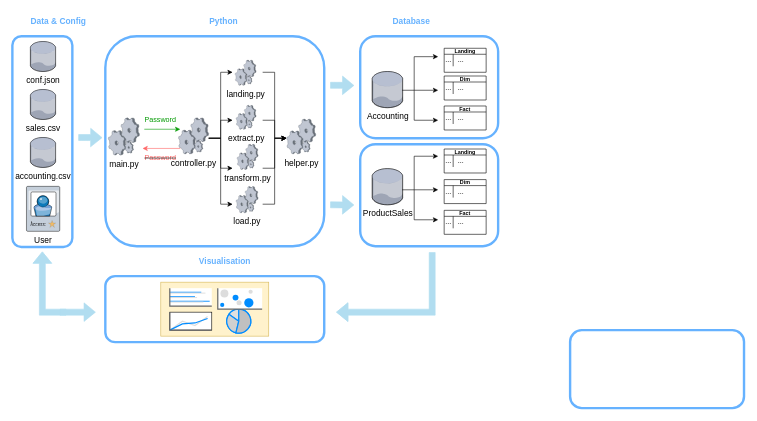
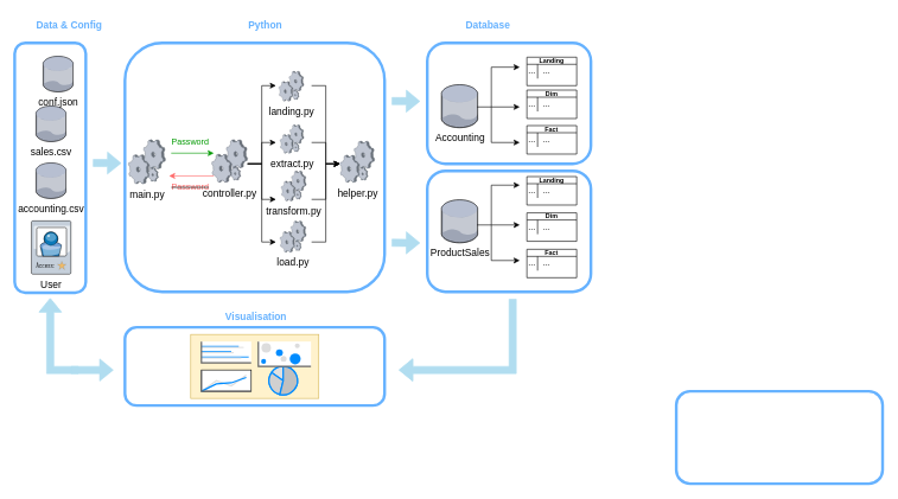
  <mxCell id="0" />
  <mxCell id="1" parent="0" />
  <mxCell id="2" value="" style="rounded=0;whiteSpace=wrap;html=1;fillColor=#fff2cc;strokeColor=#d6b656;align=center;" parent="1" vertex="1"><mxGeometry x="267.5" y="470" width="180" height="90" as="geometry" /></mxCell>
  <mxCell id="3" value="" style="verticalLabelPosition=bottom;shadow=0;dashed=0;align=center;html=1;verticalAlign=top;strokeWidth=1;shape=mxgraph.mockup.graphics.lineChart;strokeColor2=#666666;strokeColor3=#008cff;strokeColor4=#dddddd;fontFamily=Helvetica;fontSize=14;" parent="1" vertex="1"><mxGeometry x="282.5" y="520" width="70" height="30" as="geometry" /></mxCell>
  <mxCell id="4" value="" style="verticalLabelPosition=bottom;shadow=0;dashed=0;align=center;html=1;verticalAlign=top;strokeWidth=1;shape=mxgraph.mockup.graphics.pieChart;strokeColor=#008cff;parts=10,20,35;partColors=#e0e0e0,#d0d0d0,#c0c0c0,#b0b0b0,#a0a0a0;strokeWidth=2;fontFamily=Helvetica;fontSize=14;" parent="1" vertex="1"><mxGeometry x="377.5" y="515" width="40" height="40" as="geometry" /></mxCell>
  <mxCell id="5" value="" style="verticalLabelPosition=bottom;shadow=0;dashed=0;align=center;html=1;verticalAlign=top;strokeWidth=1;shape=mxgraph.mockup.graphics.barChart;strokeColor=none;strokeColor2=none;strokeColor3=#666666;fillColor2=#008cff;fillColor3=#dddddd;fontFamily=Helvetica;fontSize=14;" parent="1" vertex="1"><mxGeometry x="282.5" y="480" width="70" height="30" as="geometry" /></mxCell>
  <mxCell id="6" value="" style="verticalLabelPosition=bottom;shadow=0;dashed=0;align=center;html=1;verticalAlign=top;strokeWidth=1;shape=mxgraph.mockup.graphics.bubbleChart;strokeColor=none;strokeColor2=none;strokeColor3=#666666;fillColor2=#008cff;fillColor3=#dddddd;fontFamily=Helvetica;fontSize=14;" parent="1" vertex="1"><mxGeometry x="362.5" y="480" width="74" height="35" as="geometry" /></mxCell>
- <mxCell id="7" value="conf.json" style="verticalLabelPosition=bottom;sketch=0;aspect=fixed;html=1;verticalAlign=top;strokeColor=none;align=center;outlineConnect=0;shape=mxgraph.citrix.database;fontFamily=Helvetica;fontSize=14;" parent="1" vertex="1"><mxGeometry x="50" y="68.75" width="42.5" height="50" as="geometry" /></mxCell>
+ <mxCell id="7" value="conf.json" style="verticalLabelPosition=bottom;sketch=0;aspect=fixed;html=1;verticalAlign=top;strokeColor=none;align=center;outlineConnect=0;shape=mxgraph.citrix.database;fontFamily=Helvetica;fontSize=14;" parent="1" vertex="1"><mxGeometry x="60" y="78.75" width="42.5" height="50" as="geometry" /></mxCell>
  <mxCell id="8" value="sales.csv" style="verticalLabelPosition=bottom;sketch=0;aspect=fixed;html=1;verticalAlign=top;strokeColor=none;align=center;outlineConnect=0;shape=mxgraph.citrix.database;fontFamily=Helvetica;fontSize=14;" parent="1" vertex="1"><mxGeometry x="50" y="148.75" width="42.5" height="50" as="geometry" /></mxCell>
  <mxCell id="9" value="User" style="verticalLabelPosition=bottom;sketch=0;aspect=fixed;html=1;verticalAlign=top;strokeColor=none;align=center;outlineConnect=0;shape=mxgraph.citrix.access_card;fontFamily=Helvetica;fontSize=14;" parent="1" vertex="1"><mxGeometry x="43.5" y="310.25" width="55.5" height="75" as="geometry" /></mxCell>
  <mxCell id="10" value="landing.py" style="verticalLabelPosition=bottom;sketch=0;aspect=fixed;html=1;verticalAlign=top;strokeColor=none;align=center;outlineConnect=0;shape=mxgraph.citrix.process;fontFamily=Helvetica;fontSize=14;" parent="1" vertex="1"><mxGeometry x="391.32" y="99.69" width="35.22" height="42" as="geometry" /></mxCell>
  <mxCell id="11" value="transform.py" style="verticalLabelPosition=bottom;sketch=0;aspect=fixed;html=1;verticalAlign=top;strokeColor=none;align=center;outlineConnect=0;shape=mxgraph.citrix.process;fontFamily=Helvetica;fontSize=14;" parent="1" vertex="1"><mxGeometry x="394.66" y="240.06" width="35.23" height="42" as="geometry" /></mxCell>
- <mxCell id="12" value="&lt;b&gt;&lt;font color=&quot;#66b2ff&quot;&gt;Visualisation&lt;/font&gt;&lt;/b&gt;" style="text;html=1;strokeColor=none;fillColor=none;align=center;verticalAlign=middle;whiteSpace=wrap;rounded=0;fontFamily=Helvetica;fontSize=14;" parent="1" vertex="1"><mxGeometry x="282.5" y="420" width="182.5" height="30" as="geometry" /></mxCell>
+ <mxCell id="12" value="&lt;b&gt;&lt;font color=&quot;#66b2ff&quot;&gt;Visualisation&lt;/font&gt;&lt;/b&gt;" style="text;html=1;strokeColor=none;fillColor=none;align=center;verticalAlign=middle;whiteSpace=wrap;rounded=0;fontFamily=Helvetica;fontSize=14;" parent="1" vertex="1"><mxGeometry x="267.5" y="430" width="182.5" height="30" as="geometry" /></mxCell>
  <mxCell id="13" value="" style="rounded=1;whiteSpace=wrap;html=1;fontFamily=Helvetica;fontSize=14;strokeColor=#66B2FF;fillColor=none;strokeWidth=4;" parent="1" vertex="1"><mxGeometry x="20" y="60" width="100" height="351.25" as="geometry" /></mxCell>
  <mxCell id="14" value="controller.py" style="verticalLabelPosition=bottom;sketch=0;aspect=fixed;html=1;verticalAlign=top;strokeColor=none;align=center;outlineConnect=0;shape=mxgraph.citrix.process;fontFamily=Helvetica;fontSize=14;" parent="1" vertex="1"><mxGeometry x="297" y="195.97" width="50.32" height="60" as="geometry" /></mxCell>
  <mxCell id="15" value="" style="rounded=1;whiteSpace=wrap;html=1;fontFamily=Helvetica;fontSize=14;strokeColor=#66B2FF;fillColor=none;strokeWidth=4;" parent="1" vertex="1"><mxGeometry x="600" y="240" width="230" height="170" as="geometry" /></mxCell>
  <mxCell id="16" value="" style="shape=flexArrow;endArrow=classic;html=1;rounded=0;fontFamily=Helvetica;fontSize=14;fontColor=#FF8000;fillColor=#B1DDF0;strokeColor=#B1DDF0;" parent="1" edge="1"><mxGeometry width="50" height="50" relative="1" as="geometry"><mxPoint x="130" y="228.75" as="sourcePoint" /><mxPoint x="170" y="229" as="targetPoint" /></mxGeometry></mxCell>
  <mxCell id="17" value="&lt;font color=&quot;#66b2ff&quot;&gt;&lt;b&gt;Data &amp;amp; Config&lt;/b&gt;&lt;/font&gt;" style="text;html=1;strokeColor=none;fillColor=none;align=center;verticalAlign=middle;whiteSpace=wrap;rounded=0;fontFamily=Helvetica;fontSize=14;fontColor=#FF8000;" parent="1" vertex="1"><mxGeometry x="37.5" y="20" width="117.5" height="30" as="geometry" /></mxCell>
  <mxCell id="18" value="&lt;font color=&quot;#66b2ff&quot;&gt;&lt;b&gt;Python&lt;/b&gt;&lt;/font&gt;" style="text;html=1;strokeColor=none;fillColor=none;align=center;verticalAlign=middle;whiteSpace=wrap;rounded=0;fontFamily=Helvetica;fontSize=14;fontColor=#FF8000;" parent="1" vertex="1"><mxGeometry x="285.75" y="20" width="172.5" height="30" as="geometry" /></mxCell>
  <mxCell id="19" value="&lt;font color=&quot;#66b2ff&quot;&gt;&lt;span&gt;&lt;b&gt;Database&lt;/b&gt;&lt;/span&gt;&lt;/font&gt;" style="text;html=1;strokeColor=none;fillColor=none;align=center;verticalAlign=middle;whiteSpace=wrap;rounded=0;fontFamily=Helvetica;fontSize=14;fontColor=#FF8000;" parent="1" vertex="1"><mxGeometry x="622.5" y="20" width="125" height="30" as="geometry" /></mxCell>
  <mxCell id="20" value="" style="rounded=1;whiteSpace=wrap;html=1;fontFamily=Helvetica;fontSize=14;strokeColor=#66B2FF;fillColor=none;strokeWidth=4;" parent="1" vertex="1"><mxGeometry x="175" y="460" width="365" height="110" as="geometry" /></mxCell>
  <mxCell id="21" value="" style="rounded=1;whiteSpace=wrap;html=1;fontFamily=Helvetica;fontSize=14;strokeColor=#66B2FF;fillColor=none;strokeWidth=4;" parent="1" vertex="1"><mxGeometry x="175" y="60" width="365" height="350" as="geometry" /></mxCell>
  <mxCell id="22" value="" style="rounded=1;whiteSpace=wrap;html=1;fontFamily=Helvetica;fontSize=14;strokeColor=#66B2FF;fillColor=none;strokeWidth=4;" parent="1" vertex="1"><mxGeometry x="950" y="550" width="290" height="130" as="geometry" /></mxCell>
  <mxCell id="23" value="" style="shape=flexArrow;endArrow=classic;html=1;rounded=0;fontFamily=Helvetica;fontSize=14;fontColor=#FF8000;fillColor=#b1ddf0;strokeColor=#B1DDF0;" parent="1" edge="1"><mxGeometry width="50" height="50" relative="1" as="geometry"><mxPoint x="110" y="520" as="sourcePoint" /><mxPoint x="70" y="419" as="targetPoint" /><Array as="points"><mxPoint x="70" y="520" /></Array></mxGeometry></mxCell>
  <mxCell id="24" value="main.py" style="verticalLabelPosition=bottom;sketch=0;aspect=fixed;html=1;verticalAlign=top;strokeColor=none;align=center;outlineConnect=0;shape=mxgraph.citrix.process;fontFamily=Helvetica;fontSize=14;" vertex="1" parent="1"><mxGeometry x="180" y="196" width="52" height="62" as="geometry" /></mxCell>
  <mxCell id="25" value="extract.py" style="verticalLabelPosition=bottom;sketch=0;aspect=fixed;html=1;verticalAlign=top;strokeColor=none;align=center;outlineConnect=0;shape=mxgraph.citrix.process;fontFamily=Helvetica;fontSize=14;" vertex="1" parent="1"><mxGeometry x="392.99" y="175.06" width="33.55" height="40" as="geometry" /></mxCell>
  <mxCell id="26" value="load.py" style="verticalLabelPosition=bottom;sketch=0;aspect=fixed;html=1;verticalAlign=top;strokeColor=none;align=center;outlineConnect=0;shape=mxgraph.citrix.process;fontFamily=Helvetica;fontSize=14;" vertex="1" parent="1"><mxGeometry x="392.99" y="310.31" width="36.9" height="44" as="geometry" /></mxCell>
  <mxCell id="27" value="" style="endArrow=classic;html=1;rounded=0;strokeColor=#009900;" edge="1" parent="1"><mxGeometry width="50" height="50" relative="1" as="geometry"><mxPoint x="240" y="215" as="sourcePoint" /><mxPoint x="300" y="215" as="targetPoint" /></mxGeometry></mxCell>
  <mxCell id="28" value="&lt;font color=&quot;#009900&quot;&gt;Password&lt;/font&gt;" style="text;html=1;strokeColor=none;fillColor=none;align=center;verticalAlign=middle;whiteSpace=wrap;rounded=0;" vertex="1" parent="1"><mxGeometry x="237" y="185" width="60" height="30" as="geometry" /></mxCell>
  <mxCell id="29" value="" style="endArrow=classic;html=1;rounded=0;fontColor=#009900;strokeColor=#FF6666;" edge="1" parent="1"><mxGeometry width="50" height="50" relative="1" as="geometry"><mxPoint x="300" y="247" as="sourcePoint" /><mxPoint x="237" y="247" as="targetPoint" /></mxGeometry></mxCell>
  <mxCell id="30" value="&lt;strike&gt;&lt;font color=&quot;#ff6666&quot;&gt;Password&lt;/font&gt;&lt;/strike&gt;" style="text;html=1;strokeColor=none;fillColor=none;align=center;verticalAlign=middle;whiteSpace=wrap;rounded=0;" vertex="1" parent="1"><mxGeometry x="237" y="248" width="60" height="30" as="geometry" /></mxCell>
  <mxCell id="31" value="accounting.csv" style="verticalLabelPosition=bottom;sketch=0;aspect=fixed;html=1;verticalAlign=top;strokeColor=none;align=center;outlineConnect=0;shape=mxgraph.citrix.database;fontFamily=Helvetica;fontSize=14;" vertex="1" parent="1"><mxGeometry x="50" y="228.75" width="42.5" height="50" as="geometry" /></mxCell>
  <mxCell id="32" value="helper.py" style="verticalLabelPosition=bottom;sketch=0;aspect=fixed;html=1;verticalAlign=top;strokeColor=none;align=center;outlineConnect=0;shape=mxgraph.citrix.process;fontFamily=Helvetica;fontSize=14;" vertex="1" parent="1"><mxGeometry x="477.32" y="198.03" width="48.59" height="57.94" as="geometry" /></mxCell>
  <mxCell id="33" value="" style="endArrow=classic;html=1;rounded=0;fontColor=#FF6666;strokeColor=#000000;" edge="1" parent="1"><mxGeometry width="50" height="50" relative="1" as="geometry"><mxPoint x="347.32" y="230" as="sourcePoint" /><mxPoint x="387.32" y="120" as="targetPoint" /><Array as="points"><mxPoint x="367.32" y="230" /><mxPoint x="367.32" y="120" /></Array></mxGeometry></mxCell>
  <mxCell id="34" value="" style="endArrow=classic;html=1;rounded=0;fontColor=#FF6666;strokeColor=#000000;" edge="1" parent="1"><mxGeometry width="50" height="50" relative="1" as="geometry"><mxPoint x="347.32" y="230" as="sourcePoint" /><mxPoint x="387.32" y="340" as="targetPoint" /><Array as="points"><mxPoint x="367.32" y="230" /><mxPoint x="367.32" y="340" /></Array></mxGeometry></mxCell>
  <mxCell id="35" value="" style="endArrow=classic;html=1;rounded=0;fontColor=#FF6666;strokeColor=#000000;" edge="1" parent="1"><mxGeometry width="50" height="50" relative="1" as="geometry"><mxPoint x="347.32" y="230" as="sourcePoint" /><mxPoint x="387.32" y="200" as="targetPoint" /><Array as="points"><mxPoint x="367.32" y="230" /><mxPoint x="367.32" y="200" /></Array></mxGeometry></mxCell>
  <mxCell id="36" value="" style="endArrow=classic;html=1;rounded=0;fontColor=#FF6666;strokeColor=#000000;" edge="1" parent="1"><mxGeometry width="50" height="50" relative="1" as="geometry"><mxPoint x="347.32" y="230" as="sourcePoint" /><mxPoint x="387.32" y="280" as="targetPoint" /><Array as="points"><mxPoint x="367.32" y="230" /><mxPoint x="367.32" y="280" /></Array></mxGeometry></mxCell>
  <mxCell id="37" value="" style="endArrow=classic;html=1;rounded=0;fontColor=#FF6666;strokeColor=#000000;" edge="1" parent="1"><mxGeometry width="50" height="50" relative="1" as="geometry"><mxPoint x="437.32" y="120" as="sourcePoint" /><mxPoint x="477.32" y="230" as="targetPoint" /><Array as="points"><mxPoint x="457.32" y="120" /><mxPoint x="457.32" y="230" /></Array></mxGeometry></mxCell>
  <mxCell id="38" value="" style="endArrow=classic;html=1;rounded=0;fontColor=#FF6666;strokeColor=#000000;" edge="1" parent="1"><mxGeometry width="50" height="50" relative="1" as="geometry"><mxPoint x="437.32" y="200" as="sourcePoint" /><mxPoint x="477.32" y="230" as="targetPoint" /><Array as="points"><mxPoint x="457.32" y="200" /><mxPoint x="457.32" y="230" /></Array></mxGeometry></mxCell>
  <mxCell id="39" value="" style="endArrow=classic;html=1;rounded=0;fontColor=#FF6666;strokeColor=#000000;" edge="1" parent="1"><mxGeometry width="50" height="50" relative="1" as="geometry"><mxPoint x="437.32" y="280" as="sourcePoint" /><mxPoint x="477.32" y="230" as="targetPoint" /><Array as="points"><mxPoint x="457.32" y="280" /><mxPoint x="457.32" y="230" /></Array></mxGeometry></mxCell>
  <mxCell id="40" value="" style="endArrow=classic;html=1;rounded=0;fontColor=#FF6666;strokeColor=#000000;" edge="1" parent="1"><mxGeometry width="50" height="50" relative="1" as="geometry"><mxPoint x="437.32" y="340" as="sourcePoint" /><mxPoint x="477.32" y="230" as="targetPoint" /><Array as="points"><mxPoint x="457.32" y="340" /><mxPoint x="457.32" y="230" /></Array></mxGeometry></mxCell>
  <mxCell id="41" value="" style="shape=flexArrow;endArrow=classic;html=1;rounded=0;fontFamily=Helvetica;fontSize=14;fontColor=#FF8000;fillColor=#b1ddf0;strokeColor=#B1DDF0;" edge="1" parent="1"><mxGeometry width="50" height="50" relative="1" as="geometry"><mxPoint x="550" y="141.69" as="sourcePoint" /><mxPoint x="590" y="141.94" as="targetPoint" /></mxGeometry></mxCell>
  <mxCell id="42" value="Accounting" style="verticalLabelPosition=bottom;sketch=0;aspect=fixed;html=1;verticalAlign=top;strokeColor=none;align=center;outlineConnect=0;shape=mxgraph.citrix.database;fontFamily=Helvetica;fontSize=14;" vertex="1" parent="1"><mxGeometry x="620" y="118.75" width="51.26" height="60.31" as="geometry" /></mxCell>
  <mxCell id="43" value="ProductSales" style="verticalLabelPosition=bottom;sketch=0;aspect=fixed;html=1;verticalAlign=top;strokeColor=none;align=center;outlineConnect=0;shape=mxgraph.citrix.database;fontFamily=Helvetica;fontSize=14;" vertex="1" parent="1"><mxGeometry x="620" y="280.69" width="51.26" height="60.31" as="geometry" /></mxCell>
  <mxCell id="44" value="" style="rounded=1;whiteSpace=wrap;html=1;fontFamily=Helvetica;fontSize=14;strokeColor=#66B2FF;fillColor=none;strokeWidth=4;" vertex="1" parent="1"><mxGeometry x="600" y="60" width="230" height="170" as="geometry" /></mxCell>
  <mxCell id="45" value="Landing" style="shape=table;startSize=10;container=1;collapsible=0;childLayout=tableLayout;fixedRows=1;rowLines=0;fontStyle=1;fontColor=#000000;fontSize=9;" vertex="1" parent="1"><mxGeometry x="740" y="80" width="70" height="40" as="geometry" /></mxCell>
  <mxCell id="46" value="" style="shape=tableRow;horizontal=0;startSize=0;swimlaneHead=0;swimlaneBody=0;top=0;left=0;bottom=0;right=0;collapsible=0;dropTarget=0;fillColor=none;points=[[0,0.5],[1,0.5]];portConstraint=eastwest;fontColor=#FF6666;" vertex="1" parent="45"><mxGeometry y="10" width="70" height="20" as="geometry" /></mxCell>
  <mxCell id="47" value="&lt;font color=&quot;#000000&quot;&gt;...&lt;/font&gt;" style="shape=partialRectangle;html=1;whiteSpace=wrap;connectable=0;fillColor=none;top=0;left=0;bottom=0;right=0;overflow=hidden;pointerEvents=1;fontColor=#FF6666;" vertex="1" parent="46"><mxGeometry width="15" height="20" as="geometry"><mxRectangle width="15" height="20" as="alternateBounds" /></mxGeometry></mxCell>
  <mxCell id="48" value="&lt;font color=&quot;#000000&quot;&gt;...&lt;/font&gt;" style="shape=partialRectangle;html=1;whiteSpace=wrap;connectable=0;fillColor=none;top=0;left=0;bottom=0;right=0;align=left;spacingLeft=6;overflow=hidden;fontColor=#FF6666;" vertex="1" parent="46"><mxGeometry x="15" width="55" height="20" as="geometry"><mxRectangle width="55" height="20" as="alternateBounds" /></mxGeometry></mxCell>
  <mxCell id="49" value="Dim" style="shape=table;startSize=10;container=1;collapsible=0;childLayout=tableLayout;fixedRows=1;rowLines=0;fontStyle=1;fontColor=#000000;fontSize=9;" vertex="1" parent="1"><mxGeometry x="740" y="126.25" width="70" height="40" as="geometry" /></mxCell>
  <mxCell id="50" value="" style="shape=tableRow;horizontal=0;startSize=0;swimlaneHead=0;swimlaneBody=0;top=0;left=0;bottom=0;right=0;collapsible=0;dropTarget=0;fillColor=none;points=[[0,0.5],[1,0.5]];portConstraint=eastwest;fontColor=#FF6666;" vertex="1" parent="49"><mxGeometry y="10" width="70" height="20" as="geometry" /></mxCell>
  <mxCell id="51" value="&lt;font color=&quot;#000000&quot;&gt;...&lt;/font&gt;" style="shape=partialRectangle;html=1;whiteSpace=wrap;connectable=0;fillColor=none;top=0;left=0;bottom=0;right=0;overflow=hidden;pointerEvents=1;fontColor=#FF6666;" vertex="1" parent="50"><mxGeometry width="15" height="20" as="geometry"><mxRectangle width="15" height="20" as="alternateBounds" /></mxGeometry></mxCell>
  <mxCell id="52" value="&lt;font color=&quot;#000000&quot;&gt;...&lt;/font&gt;" style="shape=partialRectangle;html=1;whiteSpace=wrap;connectable=0;fillColor=none;top=0;left=0;bottom=0;right=0;align=left;spacingLeft=6;overflow=hidden;fontColor=#FF6666;" vertex="1" parent="50"><mxGeometry x="15" width="55" height="20" as="geometry"><mxRectangle width="55" height="20" as="alternateBounds" /></mxGeometry></mxCell>
  <mxCell id="53" value="Dim" style="shape=table;startSize=10;container=1;collapsible=0;childLayout=tableLayout;fixedRows=1;rowLines=0;fontStyle=1;fontColor=#000000;fontSize=9;" vertex="1" parent="1"><mxGeometry x="740" y="298.97" width="70" height="40" as="geometry" /></mxCell>
  <mxCell id="54" value="" style="shape=tableRow;horizontal=0;startSize=0;swimlaneHead=0;swimlaneBody=0;top=0;left=0;bottom=0;right=0;collapsible=0;dropTarget=0;fillColor=none;points=[[0,0.5],[1,0.5]];portConstraint=eastwest;fontColor=#FF6666;" vertex="1" parent="53"><mxGeometry y="10" width="70" height="20" as="geometry" /></mxCell>
  <mxCell id="55" value="&lt;font color=&quot;#000000&quot;&gt;...&lt;/font&gt;" style="shape=partialRectangle;html=1;whiteSpace=wrap;connectable=0;fillColor=none;top=0;left=0;bottom=0;right=0;overflow=hidden;pointerEvents=1;fontColor=#FF6666;" vertex="1" parent="54"><mxGeometry width="15" height="20" as="geometry"><mxRectangle width="15" height="20" as="alternateBounds" /></mxGeometry></mxCell>
  <mxCell id="56" value="&lt;font color=&quot;#000000&quot;&gt;...&lt;/font&gt;" style="shape=partialRectangle;html=1;whiteSpace=wrap;connectable=0;fillColor=none;top=0;left=0;bottom=0;right=0;align=left;spacingLeft=6;overflow=hidden;fontColor=#FF6666;" vertex="1" parent="54"><mxGeometry x="15" width="55" height="20" as="geometry"><mxRectangle width="55" height="20" as="alternateBounds" /></mxGeometry></mxCell>
  <mxCell id="57" value="Fact" style="shape=table;startSize=10;container=1;collapsible=0;childLayout=tableLayout;fixedRows=1;rowLines=0;fontStyle=1;fontColor=#000000;fontSize=9;" vertex="1" parent="1"><mxGeometry x="740" y="176.25" width="70" height="40" as="geometry" /></mxCell>
  <mxCell id="58" value="" style="shape=tableRow;horizontal=0;startSize=0;swimlaneHead=0;swimlaneBody=0;top=0;left=0;bottom=0;right=0;collapsible=0;dropTarget=0;fillColor=none;points=[[0,0.5],[1,0.5]];portConstraint=eastwest;fontColor=#FF6666;" vertex="1" parent="57"><mxGeometry y="10" width="70" height="20" as="geometry" /></mxCell>
  <mxCell id="59" value="&lt;font color=&quot;#000000&quot;&gt;...&lt;/font&gt;" style="shape=partialRectangle;html=1;whiteSpace=wrap;connectable=0;fillColor=none;top=0;left=0;bottom=0;right=0;overflow=hidden;pointerEvents=1;fontColor=#FF6666;" vertex="1" parent="58"><mxGeometry width="15" height="20" as="geometry"><mxRectangle width="15" height="20" as="alternateBounds" /></mxGeometry></mxCell>
  <mxCell id="60" value="&lt;font color=&quot;#000000&quot;&gt;...&lt;/font&gt;" style="shape=partialRectangle;html=1;whiteSpace=wrap;connectable=0;fillColor=none;top=0;left=0;bottom=0;right=0;align=left;spacingLeft=6;overflow=hidden;fontColor=#FF6666;" vertex="1" parent="58"><mxGeometry x="15" width="55" height="20" as="geometry"><mxRectangle width="55" height="20" as="alternateBounds" /></mxGeometry></mxCell>
  <mxCell id="61" value="Landing" style="shape=table;startSize=10;container=1;collapsible=0;childLayout=tableLayout;fixedRows=1;rowLines=0;fontStyle=1;fontColor=#000000;fontSize=9;" vertex="1" parent="1"><mxGeometry x="740" y="247.97" width="70" height="40" as="geometry" /></mxCell>
  <mxCell id="62" value="" style="shape=tableRow;horizontal=0;startSize=0;swimlaneHead=0;swimlaneBody=0;top=0;left=0;bottom=0;right=0;collapsible=0;dropTarget=0;fillColor=none;points=[[0,0.5],[1,0.5]];portConstraint=eastwest;fontColor=#FF6666;" vertex="1" parent="61"><mxGeometry y="10" width="70" height="20" as="geometry" /></mxCell>
  <mxCell id="63" value="&lt;font color=&quot;#000000&quot;&gt;...&lt;/font&gt;" style="shape=partialRectangle;html=1;whiteSpace=wrap;connectable=0;fillColor=none;top=0;left=0;bottom=0;right=0;overflow=hidden;pointerEvents=1;fontColor=#FF6666;" vertex="1" parent="62"><mxGeometry width="15" height="20" as="geometry"><mxRectangle width="15" height="20" as="alternateBounds" /></mxGeometry></mxCell>
  <mxCell id="64" value="&lt;font color=&quot;#000000&quot;&gt;...&lt;/font&gt;" style="shape=partialRectangle;html=1;whiteSpace=wrap;connectable=0;fillColor=none;top=0;left=0;bottom=0;right=0;align=left;spacingLeft=6;overflow=hidden;fontColor=#FF6666;" vertex="1" parent="62"><mxGeometry x="15" width="55" height="20" as="geometry"><mxRectangle width="55" height="20" as="alternateBounds" /></mxGeometry></mxCell>
  <mxCell id="65" value="Fact" style="shape=table;startSize=10;container=1;collapsible=0;childLayout=tableLayout;fixedRows=1;rowLines=0;fontStyle=1;fontColor=#000000;fontSize=9;" vertex="1" parent="1"><mxGeometry x="740" y="350.22" width="70" height="40" as="geometry" /></mxCell>
  <mxCell id="66" value="" style="shape=tableRow;horizontal=0;startSize=0;swimlaneHead=0;swimlaneBody=0;top=0;left=0;bottom=0;right=0;collapsible=0;dropTarget=0;fillColor=none;points=[[0,0.5],[1,0.5]];portConstraint=eastwest;fontColor=#FF6666;" vertex="1" parent="65"><mxGeometry y="10" width="70" height="20" as="geometry" /></mxCell>
  <mxCell id="67" value="&lt;font color=&quot;#000000&quot;&gt;...&lt;/font&gt;" style="shape=partialRectangle;html=1;whiteSpace=wrap;connectable=0;fillColor=none;top=0;left=0;bottom=0;right=0;overflow=hidden;pointerEvents=1;fontColor=#FF6666;" vertex="1" parent="66"><mxGeometry width="15" height="20" as="geometry"><mxRectangle width="15" height="20" as="alternateBounds" /></mxGeometry></mxCell>
  <mxCell id="68" value="&lt;font color=&quot;#000000&quot;&gt;...&lt;/font&gt;" style="shape=partialRectangle;html=1;whiteSpace=wrap;connectable=0;fillColor=none;top=0;left=0;bottom=0;right=0;align=left;spacingLeft=6;overflow=hidden;fontColor=#FF6666;" vertex="1" parent="66"><mxGeometry x="15" width="55" height="20" as="geometry"><mxRectangle width="55" height="20" as="alternateBounds" /></mxGeometry></mxCell>
  <mxCell id="69" value="" style="endArrow=classic;html=1;rounded=0;fontSize=9;fontColor=#000000;strokeColor=#000000;" edge="1" parent="1"><mxGeometry width="50" height="50" relative="1" as="geometry"><mxPoint x="670" y="150" as="sourcePoint" /><mxPoint x="730" y="94" as="targetPoint" /><Array as="points"><mxPoint x="690" y="150" /><mxPoint x="690" y="94" /></Array></mxGeometry></mxCell>
  <mxCell id="70" value="" style="endArrow=classic;html=1;rounded=0;fontSize=9;fontColor=#000000;strokeColor=#000000;" edge="1" parent="1"><mxGeometry width="50" height="50" relative="1" as="geometry"><mxPoint x="690" y="150" as="sourcePoint" /><mxPoint x="730" y="200" as="targetPoint" /><Array as="points"><mxPoint x="690" y="200" /></Array></mxGeometry></mxCell>
  <mxCell id="71" value="" style="endArrow=classic;html=1;rounded=0;fontSize=9;fontColor=#000000;strokeColor=#000000;" edge="1" parent="1"><mxGeometry width="50" height="50" relative="1" as="geometry"><mxPoint x="690" y="150" as="sourcePoint" /><mxPoint x="730" y="150" as="targetPoint" /></mxGeometry></mxCell>
  <mxCell id="72" value="" style="endArrow=classic;html=1;rounded=0;fontSize=9;fontColor=#000000;strokeColor=#000000;" edge="1" parent="1"><mxGeometry width="50" height="50" relative="1" as="geometry"><mxPoint x="670" y="316" as="sourcePoint" /><mxPoint x="730" y="260" as="targetPoint" /><Array as="points"><mxPoint x="690" y="316" /><mxPoint x="690" y="260" /></Array></mxGeometry></mxCell>
  <mxCell id="73" value="" style="endArrow=classic;html=1;rounded=0;fontSize=9;fontColor=#000000;strokeColor=#000000;" edge="1" parent="1"><mxGeometry width="50" height="50" relative="1" as="geometry"><mxPoint x="690" y="316" as="sourcePoint" /><mxPoint x="730" y="366" as="targetPoint" /><Array as="points"><mxPoint x="690" y="366" /></Array></mxGeometry></mxCell>
  <mxCell id="74" value="" style="endArrow=classic;html=1;rounded=0;fontSize=9;fontColor=#000000;strokeColor=#000000;" edge="1" parent="1"><mxGeometry width="50" height="50" relative="1" as="geometry"><mxPoint x="690" y="316" as="sourcePoint" /><mxPoint x="730" y="316" as="targetPoint" /></mxGeometry></mxCell>
  <mxCell id="75" value="" style="shape=flexArrow;endArrow=classic;html=1;rounded=0;fontFamily=Helvetica;fontSize=14;fontColor=#FF8000;fillColor=#b1ddf0;strokeColor=#B1DDF0;" edge="1" parent="1"><mxGeometry width="50" height="50" relative="1" as="geometry"><mxPoint x="550" y="341" as="sourcePoint" /><mxPoint x="590" y="341.25" as="targetPoint" /></mxGeometry></mxCell>
  <mxCell id="76" value="" style="shape=flexArrow;endArrow=classic;html=1;rounded=0;fontFamily=Helvetica;fontSize=14;fontColor=#FF8000;fillColor=#b1ddf0;strokeColor=#B1DDF0;" edge="1" parent="1"><mxGeometry width="50" height="50" relative="1" as="geometry"><mxPoint x="720" y="420" as="sourcePoint" /><mxPoint x="560" y="520" as="targetPoint" /><Array as="points"><mxPoint x="720" y="520" /></Array></mxGeometry></mxCell>
  <mxCell id="77" value="" style="shape=flexArrow;endArrow=classic;html=1;rounded=0;fontSize=9;fontColor=#66B2FF;strokeColor=#B1DDF0;fillColor=#B1DDF0;" edge="1" parent="1"><mxGeometry width="50" height="50" relative="1" as="geometry"><mxPoint x="99" y="520" as="sourcePoint" /><mxPoint x="159" y="520" as="targetPoint" /></mxGeometry></mxCell>
